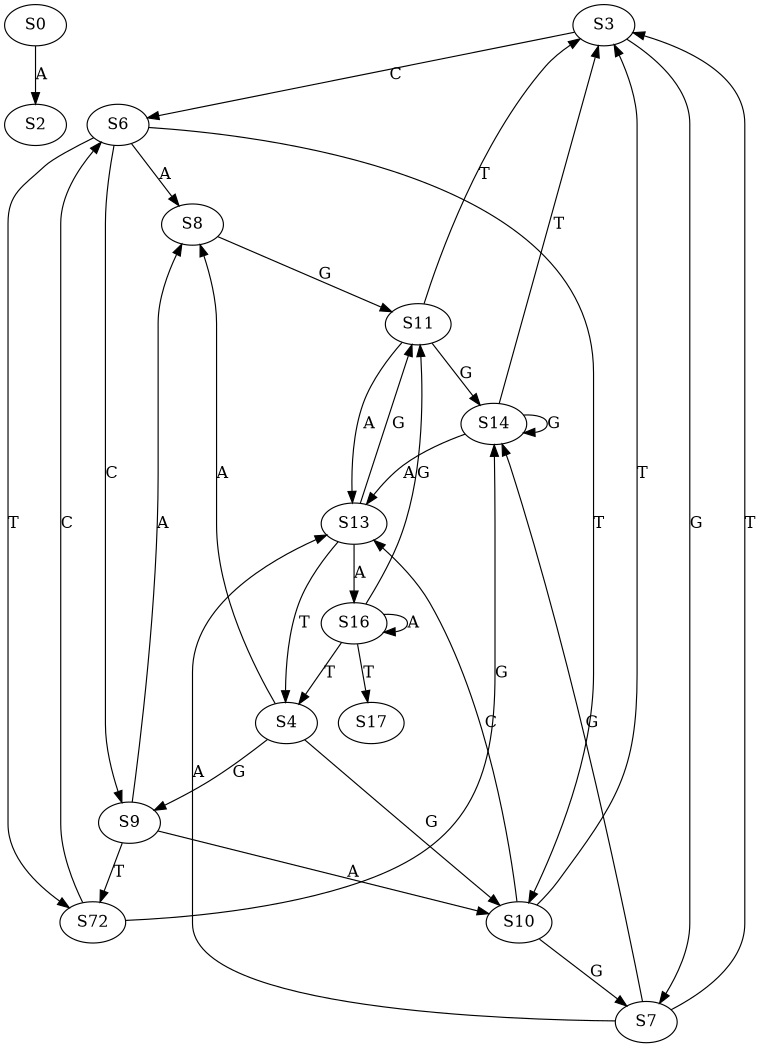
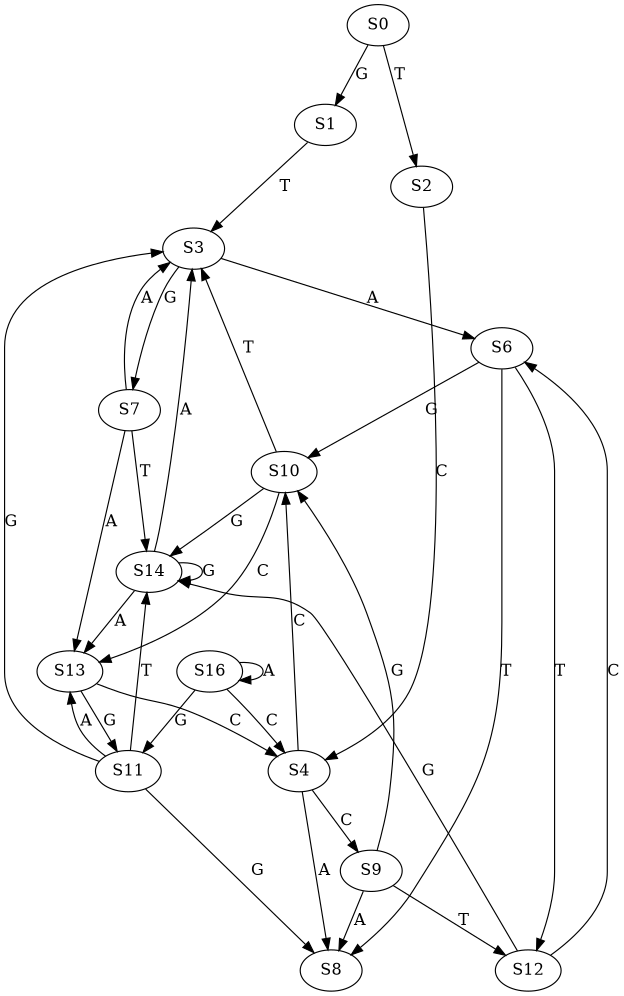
  strict digraph {
    S0
+   S1
    S2
    S3
    S4
    S6
    S7
    S8
    S9
    S10
-   S12 [label=S72]
+   S12
    S13
    S14
    S11
    S16
-   S17
-   S0 -> S2 [label=A]
-   S3 -> S6 [label=C]
+   S0 -> S1 [label=G]
+   S0 -> S2 [label=T]
+   S1 -> S3 [label=T]
+   S2 -> S4 [label=C]
+   S3 -> S6 [label=A]
    S3 -> S7 [label=G]
    S4 -> S8 [label=A]
-   S4 -> S9 [label=G]
-   S4 -> S10 [label=G]
-   S6 -> S8 [label=A]
-   S6 -> S9 [label=C]
-   S6 -> S10 [label=T]
+   S4 -> S9 [label=C]
+   S4 -> S10 [label=C]
+   S6 -> S8 [label=T]
+   S6 -> S10 [label=G]
    S6 -> S12 [label=T]
-   S7 -> S3 [label=T]
+   S7 -> S3 [label=A]
    S7 -> S13 [label=A]
-   S7 -> S14 [label=G]
-   S8 -> S11 [label=G]
+   S7 -> S14 [label=T]
+   S11 -> S8 [label=G]
    S9 -> S8 [label=A]
-   S9 -> S10 [label=A]
+   S9 -> S10 [label=G]
    S9 -> S12 [label=T]
    S10 -> S3 [label=T]
    S10 -> S13 [label=C]
-   S10 -> S7 [label=G]
+   S10 -> S14 [label=G]
    S12 -> S6 [label=C]
    S12 -> S14 [label=G]
-   S13 -> S4 [label=T]
+   S13 -> S4 [label=C]
    S13 -> S11 [label=G]
-   S13 -> S16 [label=A]
-   S14 -> S3 [label=T]
+   S14 -> S3 [label=A]
    S14 -> S13 [label=A]
    S14 -> S14 [label=G]
-   S11 -> S3 [label=T]
+   S11 -> S3 [label=G]
    S11 -> S13 [label=A]
-   S11 -> S14 [label=G]
-   S16 -> S4 [label=T]
+   S11 -> S14 [label=T]
+   S16 -> S4 [label=C]
    S16 -> S11 [label=G]
    S16 -> S16 [label=A]
-   S16 -> S17 [label=T]
  }
